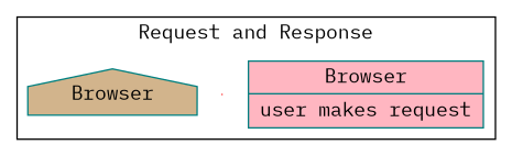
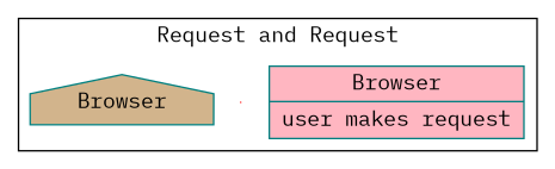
  digraph {
    fontname="IBM Plex Mono"
    node [style=filled color=teal fontname="IBM Plex Mono"]
    n1 [label="{Browser|user makes request}" shape=record fillcolor=lightpink]
    browserPoint0 [shape=point width=0 fillcolor=lightblue color=red]
    n3 [label=Browser shape=house fillcolor=tan]
    subgraph cluster_1 {
-     label="Request and Response"
+     label="Request and Request"
      n1
      browserPoint0
      n3
    }
  }
